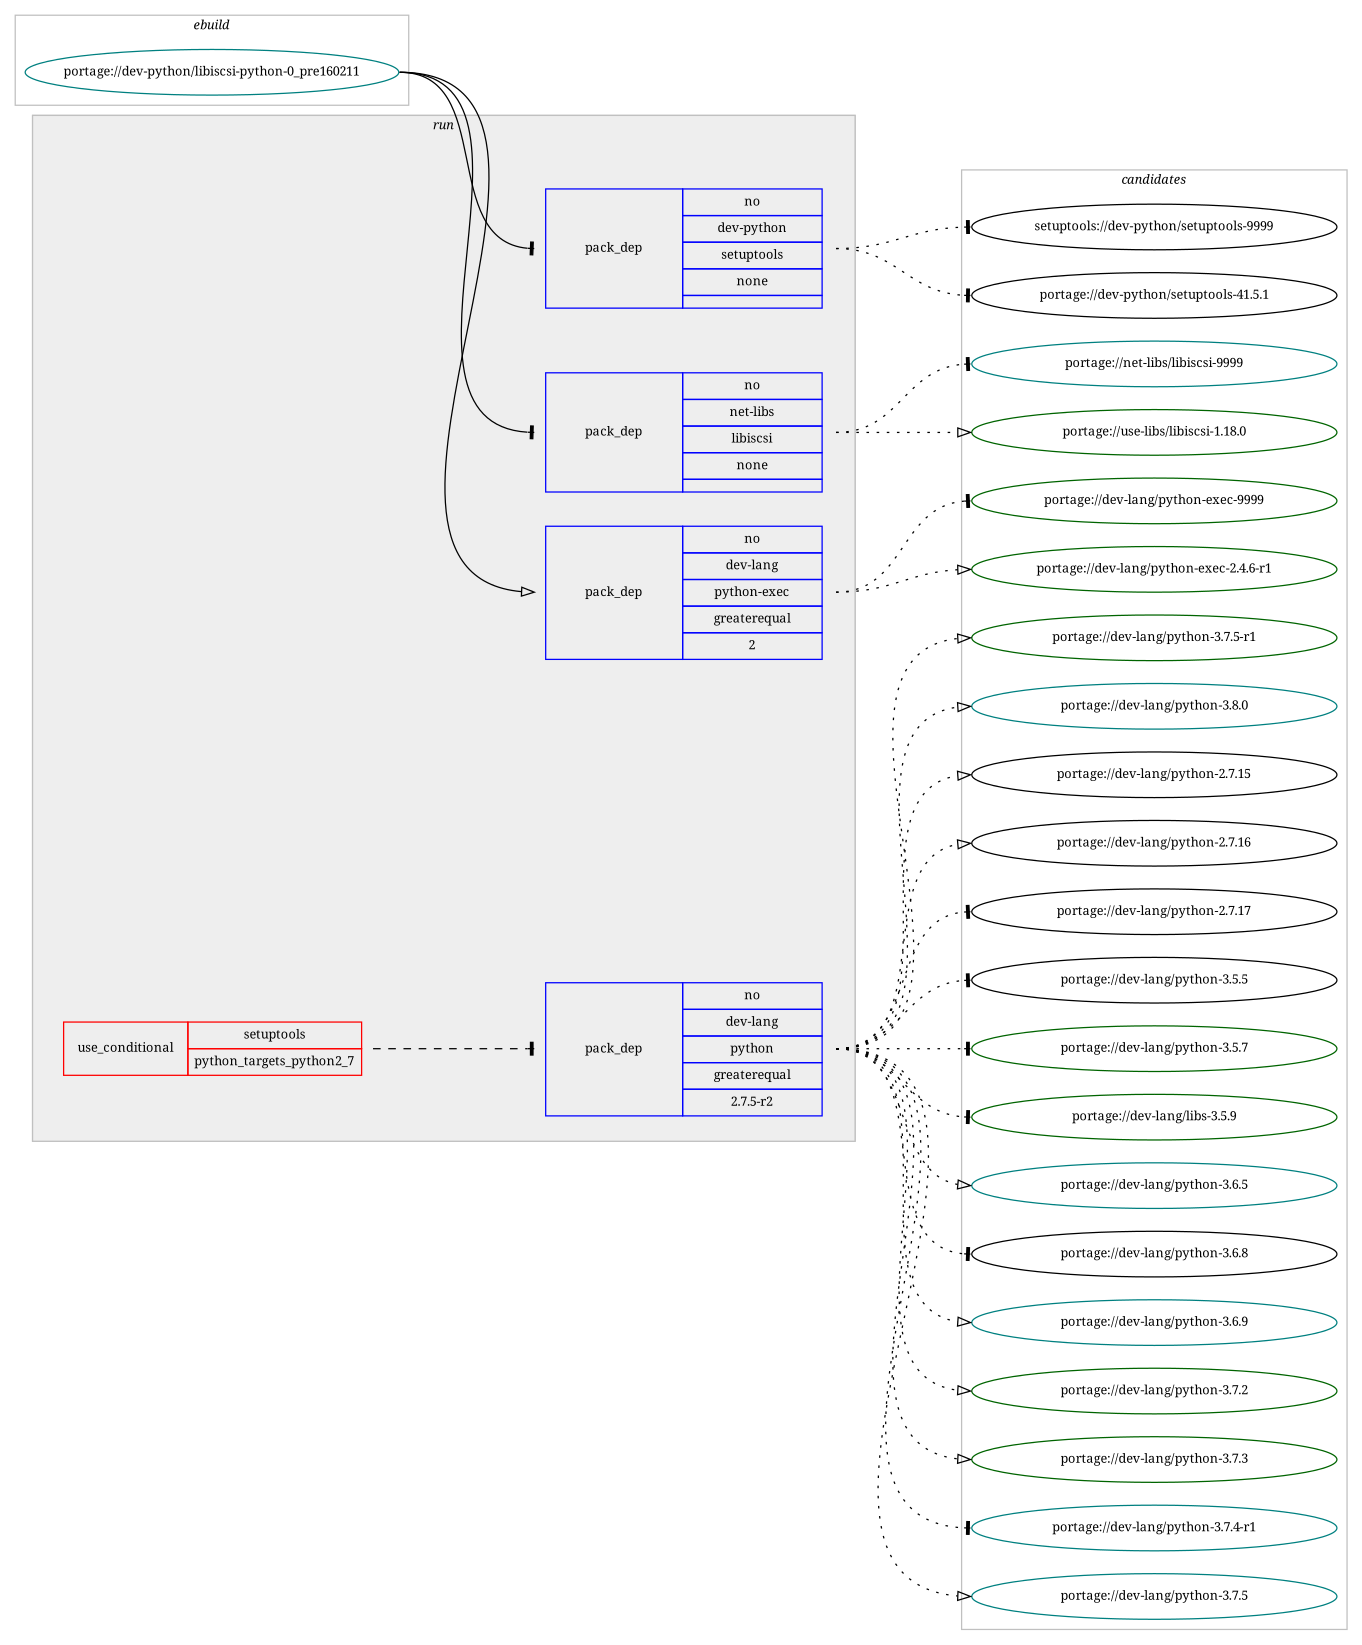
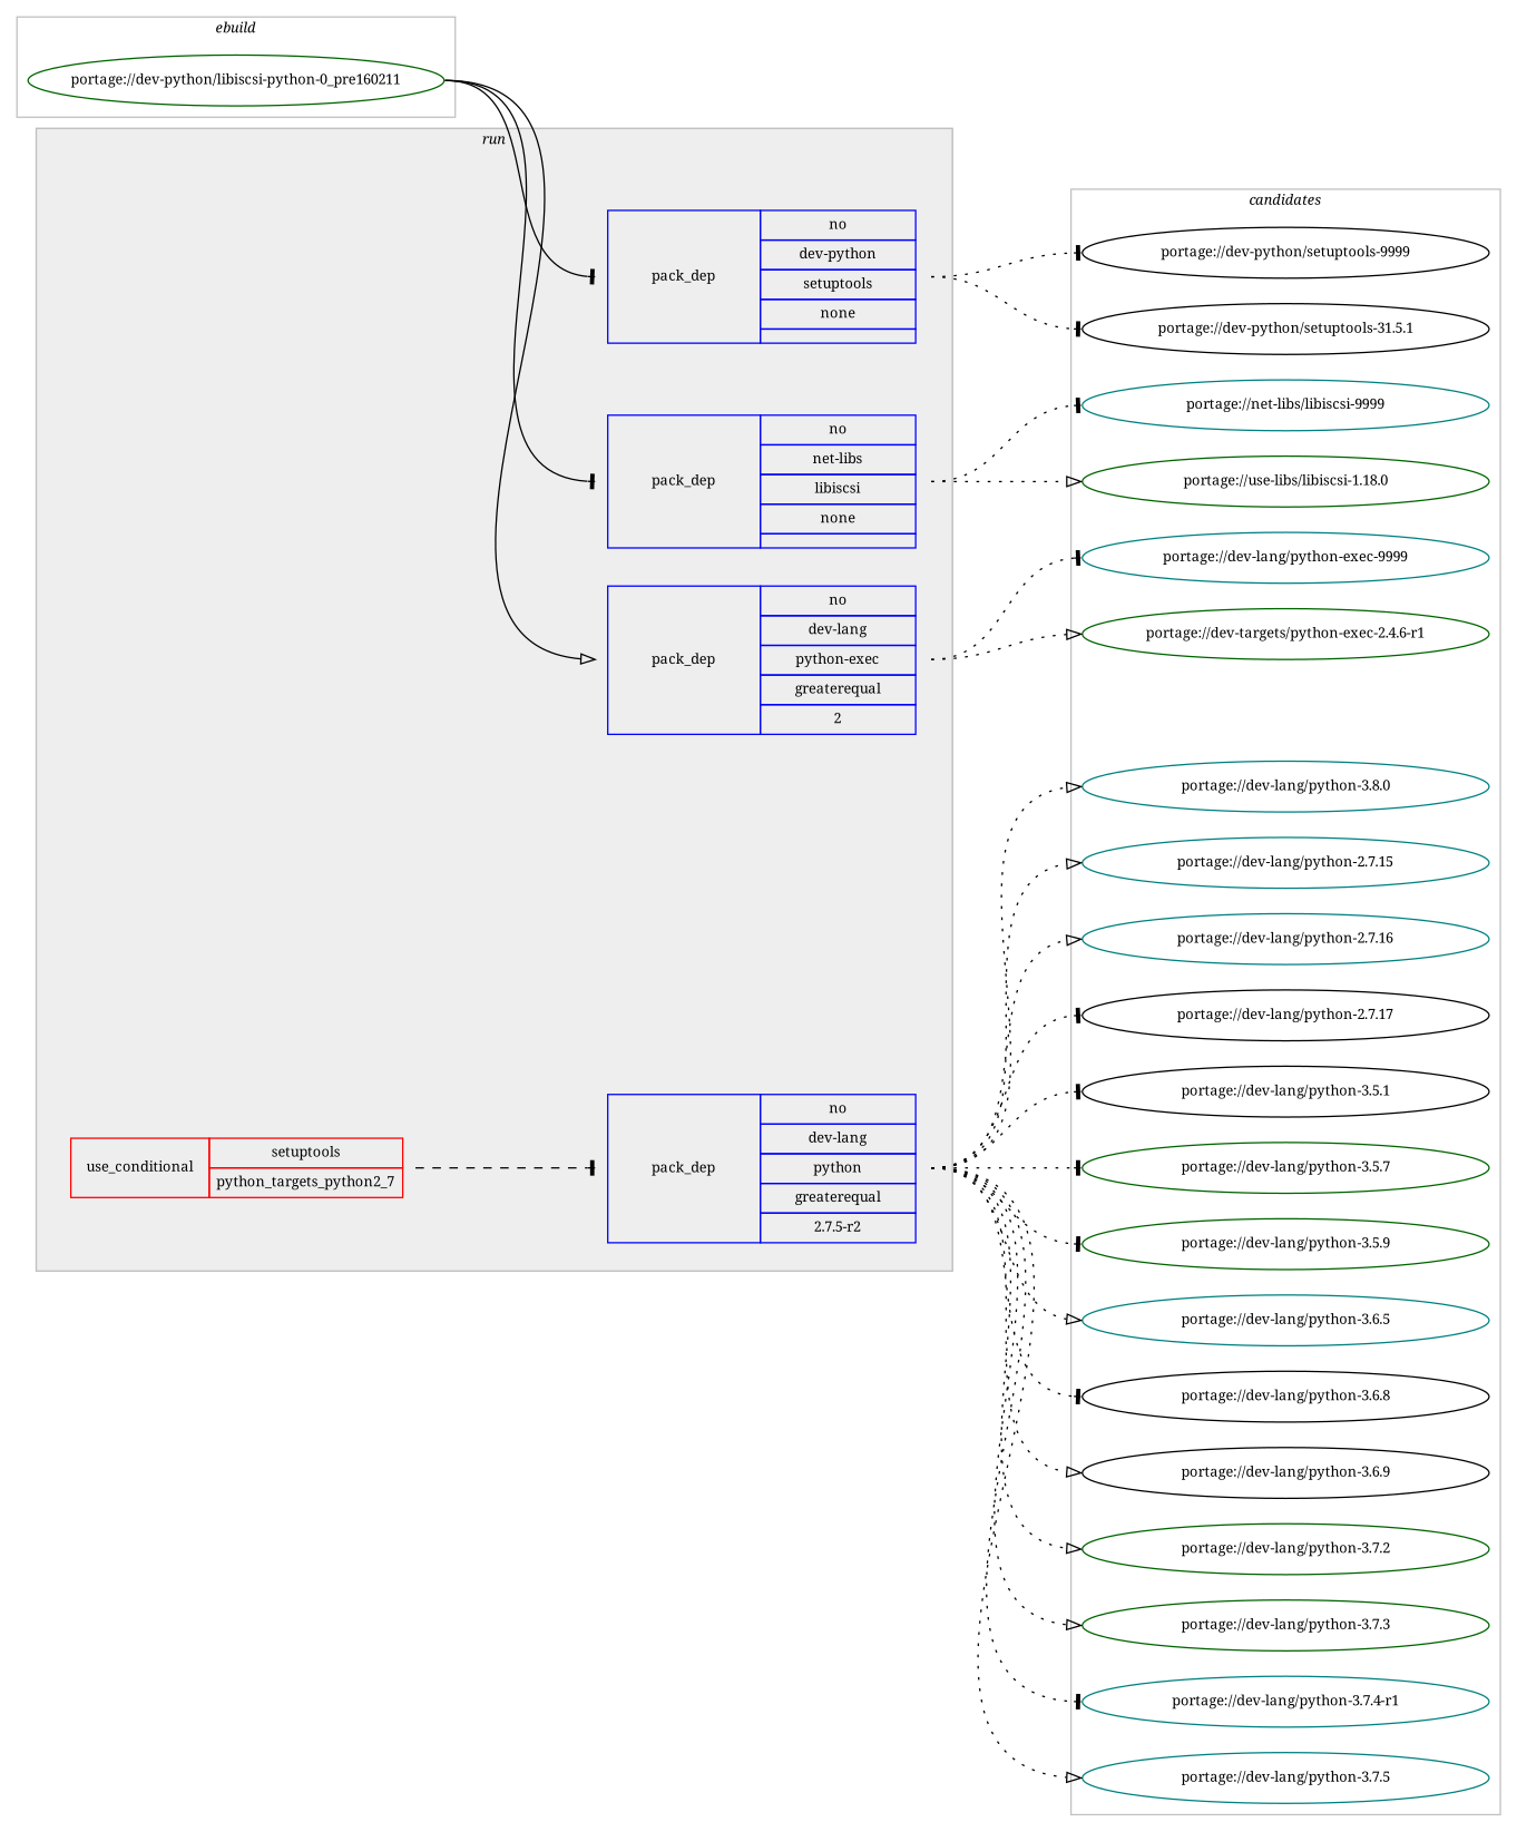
  digraph {
    compound=true
    concentrate=true
    fontname="Noto Serif"
    fontsize=10
    newrank=true
    rankdir=LR
    ranksep=1.5
    node [color=darkgreen fontname="Noto Serif" fontsize=10]
    edge [arrowhead=tee fontname="Noto Serif" headport=w style=dotted tailport=e weight=100]
-   n1 [color=teal label="portage://dev-python/libiscsi-python-0_pre160211" width=4]
+   n1 [label="portage://dev-python/libiscsi-python-0_pre160211" width=4]
    n2 [color=blue label=<<TABLE BORDER="0" CELLBORDER="1" CELLSPACING="0" CELLPADDING="4" WIDTH="220"><TR><TD ROWSPAN="6" CELLPADDING="30">pack_dep</TD></TR><TR><TD WIDTH="110">no</TD></TR><TR><TD>dev-python</TD></TR><TR><TD>setuptools</TD></TR><TR><TD>none</TD></TR><TR><TD></TD></TR></TABLE>> shape=none]
    n3 [color=blue label=<<TABLE BORDER="0" CELLBORDER="1" CELLSPACING="0" CELLPADDING="4" WIDTH="220"><TR><TD ROWSPAN="6" CELLPADDING="30">pack_dep</TD></TR><TR><TD WIDTH="110">no</TD></TR><TR><TD>dev-lang</TD></TR><TR><TD>python</TD></TR><TR><TD>greaterequal</TD></TR><TR><TD>2.7.5-r2</TD></TR></TABLE>> shape=none]
    n4 [color=red label=<<TABLE BORDER="0" CELLBORDER="1" CELLSPACING="0" CELLPADDING="4"><TR><TD ROWSPAN="3" CELLPADDING="10">use_conditional</TD></TR><TR><TD>setuptools</TD></TR><TR><TD>python_targets_python2_7</TD></TR></TABLE>> shape=none]
    n5 [color=blue label=<<TABLE BORDER="0" CELLBORDER="1" CELLSPACING="0" CELLPADDING="4" WIDTH="220"><TR><TD ROWSPAN="6" CELLPADDING="30">pack_dep</TD></TR><TR><TD WIDTH="110">no</TD></TR><TR><TD>dev-lang</TD></TR><TR><TD>python-exec</TD></TR><TR><TD>greaterequal</TD></TR><TR><TD>2</TD></TR></TABLE>> shape=none]
    n6 [color=blue label=<<TABLE BORDER="0" CELLBORDER="1" CELLSPACING="0" CELLPADDING="4" WIDTH="220"><TR><TD ROWSPAN="6" CELLPADDING="30">pack_dep</TD></TR><TR><TD WIDTH="110">no</TD></TR><TR><TD>net-libs</TD></TR><TR><TD>libiscsi</TD></TR><TR><TD>none</TD></TR><TR><TD></TD></TR></TABLE>> shape=none]
-   n7 [color=black label="portage://dev-python/setuptools-41.5.1" width=4]
-   n8 [color=black label="setuptools://dev-python/setuptools-9999" width=4]
-   n9 [color=black label="portage://dev-lang/python-2.7.15" width=4]
-   n10 [color=black label="portage://dev-lang/python-2.7.16" width=4]
+   n7 [color=black label="portage://dev-python/setuptools-31.5.1" width=4]
+   n8 [color=black label="portage://dev-python/setuptools-9999" width=4]
+   n9 [color=teal label="portage://dev-lang/python-2.7.15" width=4]
+   n10 [color=teal label="portage://dev-lang/python-2.7.16" width=4]
    n11 [color=black label="portage://dev-lang/python-2.7.17" width=4]
-   n12 [color=black label="portage://dev-lang/python-3.5.5" width=4]
+   n12 [color=black label="portage://dev-lang/python-3.5.1" width=4]
    n13 [label="portage://dev-lang/python-3.5.7" width=4]
-   n14 [label="portage://dev-lang/libs-3.5.9" width=4]
+   n14 [label="portage://dev-lang/python-3.5.9" width=4]
    n15 [color=teal label="portage://dev-lang/python-3.6.5" width=4]
    n16 [color=black label="portage://dev-lang/python-3.6.8" width=4]
-   n17 [color=teal label="portage://dev-lang/python-3.6.9" width=4]
+   n17 [color=black label="portage://dev-lang/python-3.6.9" width=4]
    n18 [label="portage://dev-lang/python-3.7.2" width=4]
    n19 [label="portage://dev-lang/python-3.7.3" width=4]
    n20 [color=teal label="portage://dev-lang/python-3.7.4-r1" width=4]
    n21 [color=teal label="portage://dev-lang/python-3.7.5" width=4]
-   n22 [label="portage://dev-lang/python-3.7.5-r1" width=4]
    n23 [color=teal label="portage://dev-lang/python-3.8.0" width=4]
-   n24 [label="portage://dev-lang/python-exec-2.4.6-r1" width=4]
-   n25 [label="portage://dev-lang/python-exec-9999" width=4]
+   n24 [label="portage://dev-targets/python-exec-2.4.6-r1" width=4]
+   n25 [color=teal label="portage://dev-lang/python-exec-9999" width=4]
    n26 [label="portage://use-libs/libiscsi-1.18.0" width=4]
    n27 [color=teal label="portage://net-libs/libiscsi-9999" width=4]
    subgraph cluster_1 {
      color=gray
      label=<<i>ebuild</i>>
      rank=same
      n1
    }
    subgraph cluster_2 {
      color=gray
      label=<<i>dependencies</i>>
      subgraph cluster_3 {
        color=gray
        fillcolor="#eeeeee"
        label=<<i>compile</i>>
        style=filled
        subgraph sub_4 {
          color=gray
          fillcolor="#eeeeee"
          label=<<i>compile</i>>
          style=filled
          n2
        }
      }
      subgraph cluster_5 {
        color=gray
        fillcolor="#eeeeee"
        label=<<i>compile and run</i>>
        style=filled
        subgraph sub_6 {
          color=gray
          fillcolor="#eeeeee"
          label=<<i>compile and run</i>>
          style=filled
          n4
          subgraph sub_7 {
            color=gray
            fillcolor="#eeeeee"
            label=<<i>compile and run</i>>
            style=filled
            n3
          }
        }
        subgraph sub_8 {
          color=gray
          fillcolor="#eeeeee"
          label=<<i>compile and run</i>>
          style=filled
          n5
        }
        subgraph sub_9 {
          color=gray
          fillcolor="#eeeeee"
          label=<<i>compile and run</i>>
          style=filled
          n6
        }
      }
      subgraph cluster_10 {
        color=gray
        fillcolor="#eeeeee"
        label=<<i>run</i>>
        style=filled
      }
    }
    subgraph cluster_11 {
      color=gray
      label=<<i>candidates</i>>
      rank=same
      subgraph sub_12 {
        color=black
        label=<<i>candidates</i>>
        nodesep=1
        rank=same
        n7
        n8
      }
      subgraph sub_13 {
        color=black
        label=<<i>candidates</i>>
        nodesep=1
        rank=same
        n9
        n10
        n11
        n12
        n13
        n14
        n15
        n16
        n17
        n18
        n19
        n20
        n21
-       n22
        n23
      }
      subgraph sub_14 {
        color=black
        label=<<i>candidates</i>>
        nodesep=1
        rank=same
        n24
        n25
      }
      subgraph sub_15 {
        color=black
        label=<<i>candidates</i>>
        nodesep=1
        rank=same
        n26
        n27
      }
    }
    n1 -> n2 [style=solid weight=20]
    n1 -> n5 [arrowhead=onormal style=solid weight=20]
    n1 -> n6 [style=solid weight=20]
    n2 -> n7
    n2 -> n8
    n3 -> n9 [arrowhead=onormal]
    n3 -> n10 [arrowhead=onormal]
    n3 -> n11
    n3 -> n12
    n3 -> n13
    n3 -> n14
    n3 -> n15 [arrowhead=onormal]
    n3 -> n16
    n3 -> n17 [arrowhead=onormal]
    n3 -> n18 [arrowhead=onormal]
    n3 -> n19 [arrowhead=onormal]
    n3 -> n20
    n3 -> n21 [arrowhead=onormal]
-   n3 -> n22 [arrowhead=onormal]
    n3 -> n23 [arrowhead=onormal]
    n4 -> n3 [style=dashed weight=20]
    n5 -> n24 [arrowhead=onormal]
    n5 -> n25
    n6 -> n26 [arrowhead=onormal]
    n6 -> n27
  }
